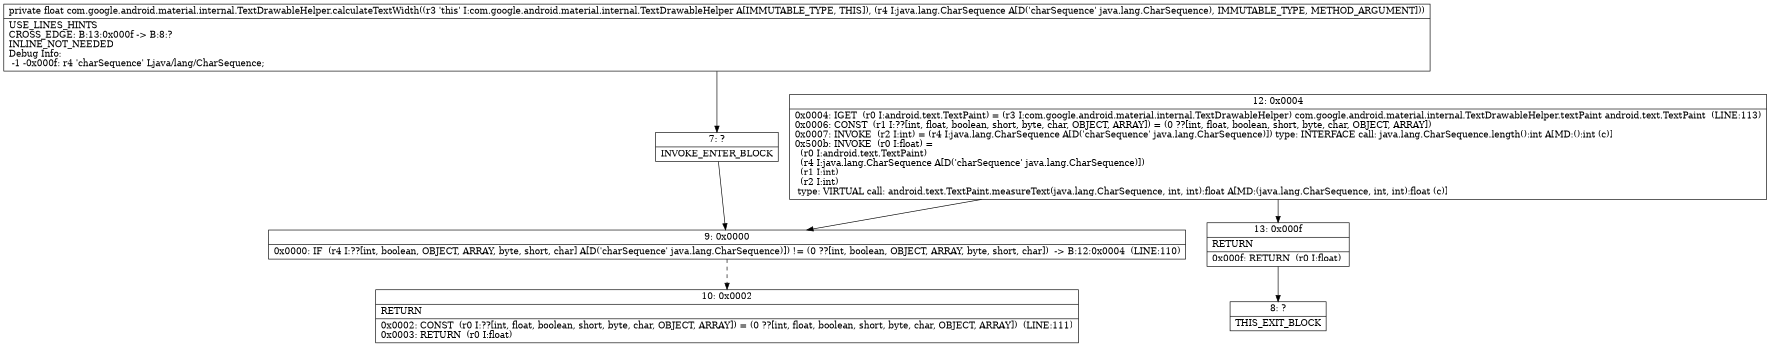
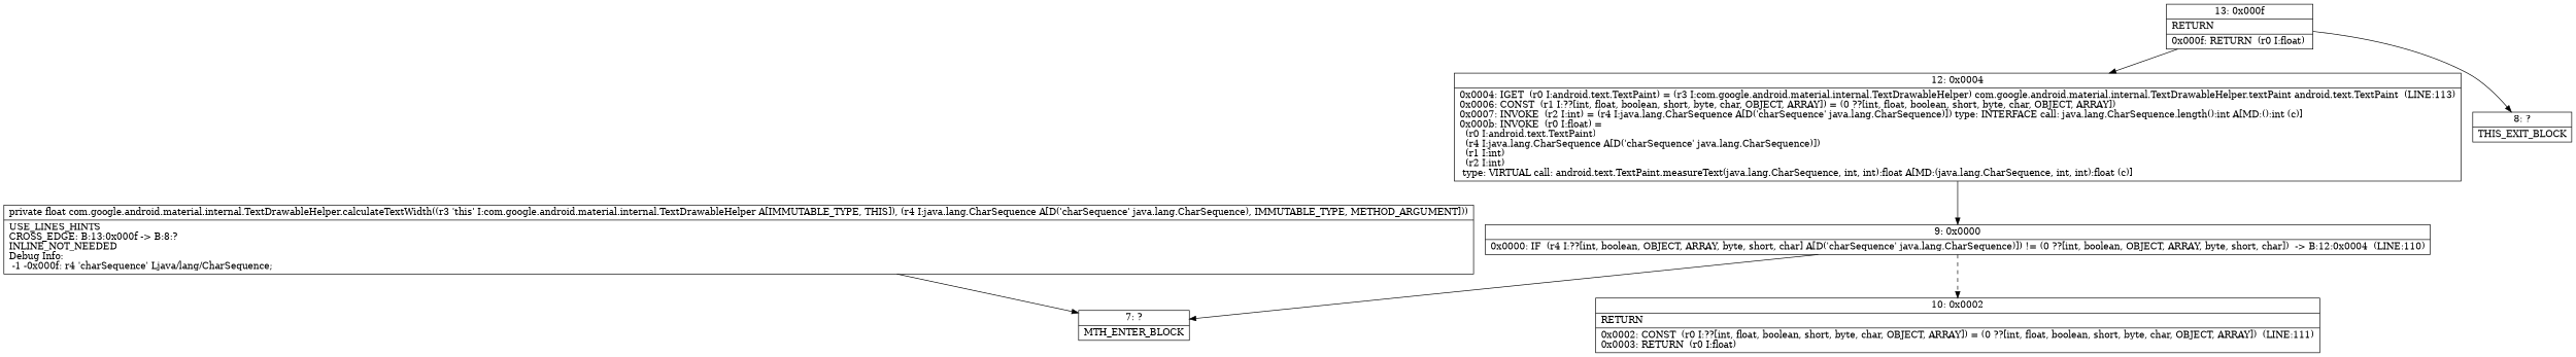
  digraph {
    node [shape=record]
-   n1 [label="{7\:\ ?|INVOKE_ENTER_BLOCK\l}"]
+   n1 [label="{7\:\ ?|MTH_ENTER_BLOCK\l}"]
    n2 [label="{9\:\ 0x0000|0x0000: IF  (r4 I:??[int, boolean, OBJECT, ARRAY, byte, short, char] A[D('charSequence' java.lang.CharSequence)]) != (0 ??[int, boolean, OBJECT, ARRAY, byte, short, char])  \-\> B:12:0x0004  (LINE:110)\l}"]
    n3 [label="{10\:\ 0x0002|RETURN\l|0x0002: CONST  (r0 I:??[int, float, boolean, short, byte, char, OBJECT, ARRAY]) = (0 ??[int, float, boolean, short, byte, char, OBJECT, ARRAY])  (LINE:111)\l0x0003: RETURN  (r0 I:float) \l}"]
-   n4 [label="{12\:\ 0x0004|0x0004: IGET  (r0 I:android.text.TextPaint) = (r3 I:com.google.android.material.internal.TextDrawableHelper) com.google.android.material.internal.TextDrawableHelper.textPaint android.text.TextPaint  (LINE:113)\l0x0006: CONST  (r1 I:??[int, float, boolean, short, byte, char, OBJECT, ARRAY]) = (0 ??[int, float, boolean, short, byte, char, OBJECT, ARRAY]) \l0x0007: INVOKE  (r2 I:int) = (r4 I:java.lang.CharSequence A[D('charSequence' java.lang.CharSequence)]) type: INTERFACE call: java.lang.CharSequence.length():int A[MD:():int (c)]\l0x500b: INVOKE  (r0 I:float) = \l  (r0 I:android.text.TextPaint)\l  (r4 I:java.lang.CharSequence A[D('charSequence' java.lang.CharSequence)])\l  (r1 I:int)\l  (r2 I:int)\l type: VIRTUAL call: android.text.TextPaint.measureText(java.lang.CharSequence, int, int):float A[MD:(java.lang.CharSequence, int, int):float (c)]\l}"]
+   n4 [label="{12\:\ 0x0004|0x0004: IGET  (r0 I:android.text.TextPaint) = (r3 I:com.google.android.material.internal.TextDrawableHelper) com.google.android.material.internal.TextDrawableHelper.textPaint android.text.TextPaint  (LINE:113)\l0x0006: CONST  (r1 I:??[int, float, boolean, short, byte, char, OBJECT, ARRAY]) = (0 ??[int, float, boolean, short, byte, char, OBJECT, ARRAY]) \l0x0007: INVOKE  (r2 I:int) = (r4 I:java.lang.CharSequence A[D('charSequence' java.lang.CharSequence)]) type: INTERFACE call: java.lang.CharSequence.length():int A[MD:():int (c)]\l0x000b: INVOKE  (r0 I:float) = \l  (r0 I:android.text.TextPaint)\l  (r4 I:java.lang.CharSequence A[D('charSequence' java.lang.CharSequence)])\l  (r1 I:int)\l  (r2 I:int)\l type: VIRTUAL call: android.text.TextPaint.measureText(java.lang.CharSequence, int, int):float A[MD:(java.lang.CharSequence, int, int):float (c)]\l}"]
    n5 [label="{13\:\ 0x000f|RETURN\l|0x000f: RETURN  (r0 I:float) \l}"]
    n6 [label="{8\:\ ?|THIS_EXIT_BLOCK\l}"]
    n7 [label="{private float com.google.android.material.internal.TextDrawableHelper.calculateTextWidth((r3 'this' I:com.google.android.material.internal.TextDrawableHelper A[IMMUTABLE_TYPE, THIS]), (r4 I:java.lang.CharSequence A[D('charSequence' java.lang.CharSequence), IMMUTABLE_TYPE, METHOD_ARGUMENT]))  | USE_LINES_HINTS\lCROSS_EDGE: B:13:0x000f \-\> B:8:?\lINLINE_NOT_NEEDED\lDebug Info:\l  \-1 \-0x000f: r4 'charSequence' Ljava\/lang\/CharSequence;\l}"]
-   n1 -> n2
+   n2 -> n1
    n2 -> n3 [style=dashed]
    n4 -> n2
-   n4 -> n5
+   n5 -> n4
    n5 -> n6
    n7 -> n1
  }
